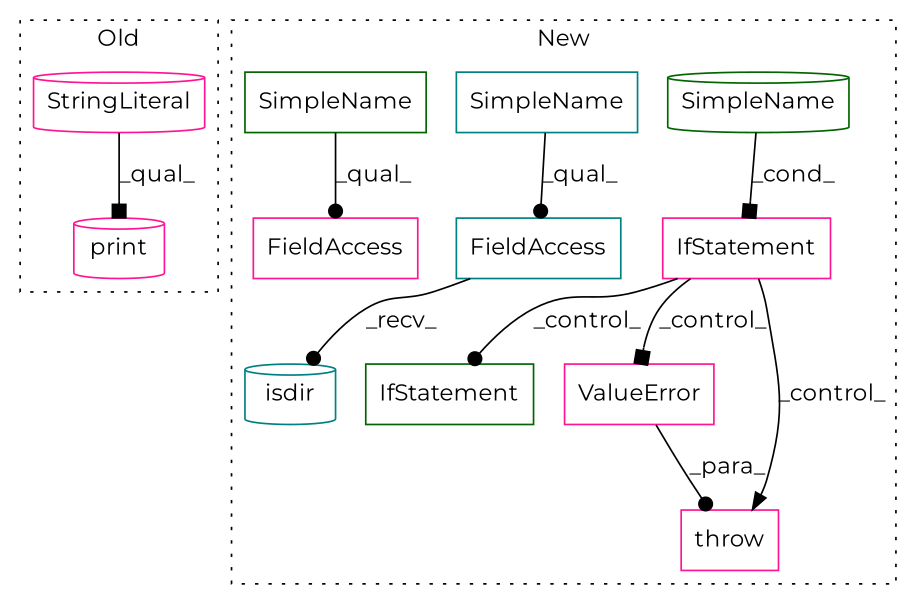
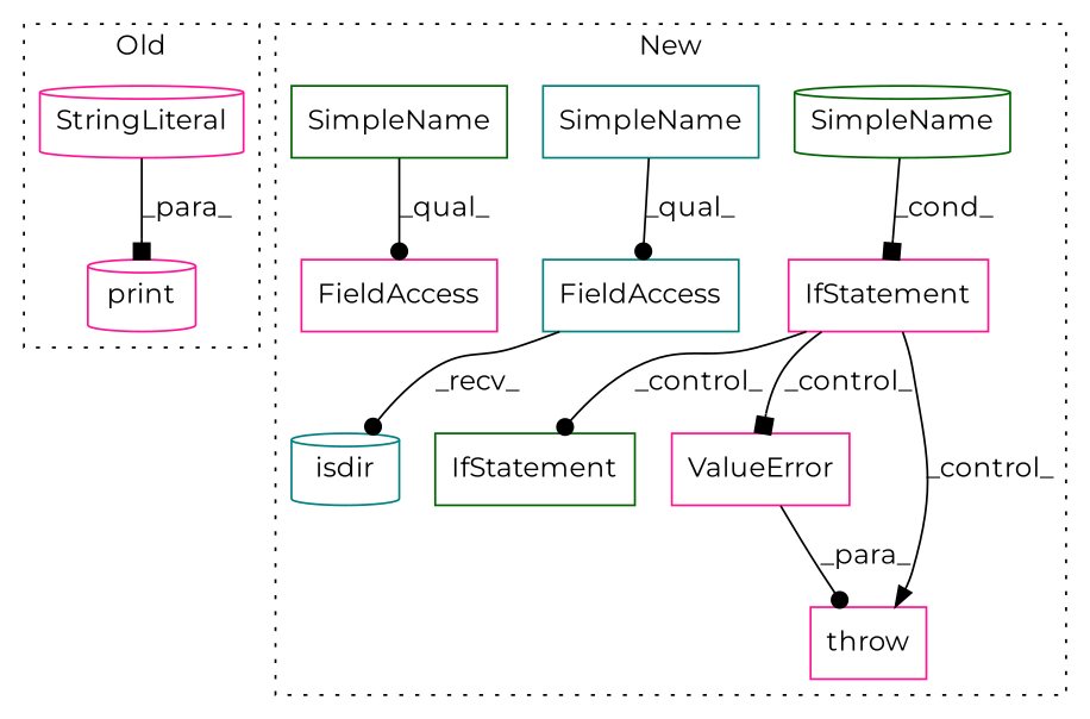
  digraph {
    fontname=Montserrat
    node [a=32 color=deeppink fontname=Montserrat l="6,1" s=1675 shape=box]
    edge [arrowhead=dot fontname=Montserrat]
    n1 [label=print s="1415,1481" shape=cylinder]
    n2 [a=45 l=60 label=StringLiteral s=1421 shape=cylinder]
    n3 [color=teal label=isdir s="1683,1698" shape=cylinder]
    n4 [a=22 color=teal l=7 label=FieldAccess]
    n5 [a=22 l=7 label=FieldAccess s=1815]
    n6 [a=25 color=darkgreen l="4,2" label=IfStatement s="1798,1838"]
    n7 [l="11,1" label=ValueError s="1715,1785"]
    n8 [a=25 l="4,2" label=IfStatement s="1670,1699"]
    n9 [a=42 color=darkgreen label=SimpleName shape=cylinder l="" s=""]
    n10 [a=53 l=6 label=throw s=1709]
    n11 [a=42 color=teal l=2 label=SimpleName]
    n12 [a=42 color=darkgreen l=2 label=SimpleName s=1815]
    subgraph cluster_1 {
      label=Old
      style=dotted
      n1
      n2
    }
    subgraph cluster_2 {
      label=New
      style=dotted
      n3
      n4
      n5
      n6
      n7
      n8
      n9
      n10
      n11
      n12
    }
-   n2 -> n1 [arrowhead=box label=_qual_]
+   n2 -> n1 [arrowhead=box label=_para_]
    n4 -> n3 [label=_recv_]
    n7 -> n10 [label=_para_]
    n8 -> n6 [label=_control_]
    n8 -> n7 [arrowhead=box label=_control_]
    n8 -> n10 [arrowhead=normal label=_control_]
    n9 -> n8 [arrowhead=box label=_cond_]
    n11 -> n4 [label=_qual_]
    n12 -> n5 [label=_qual_]
  }
